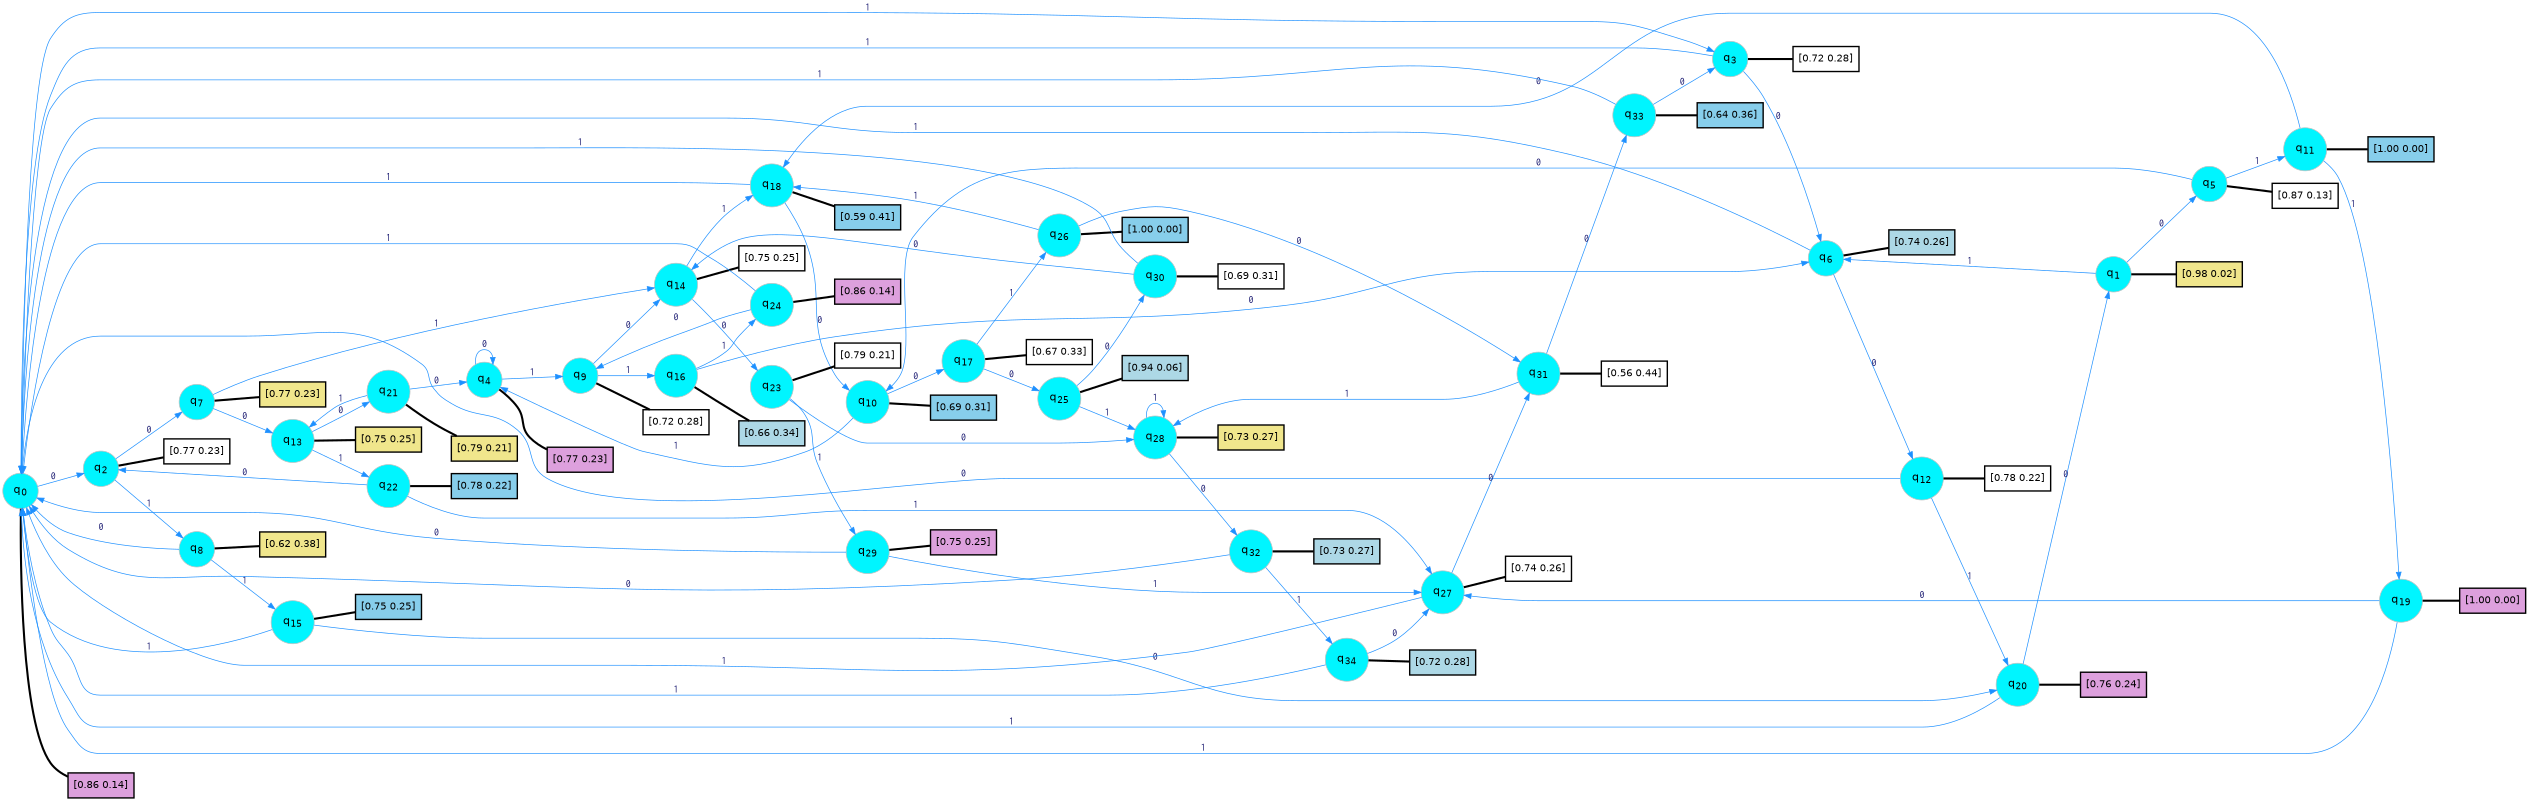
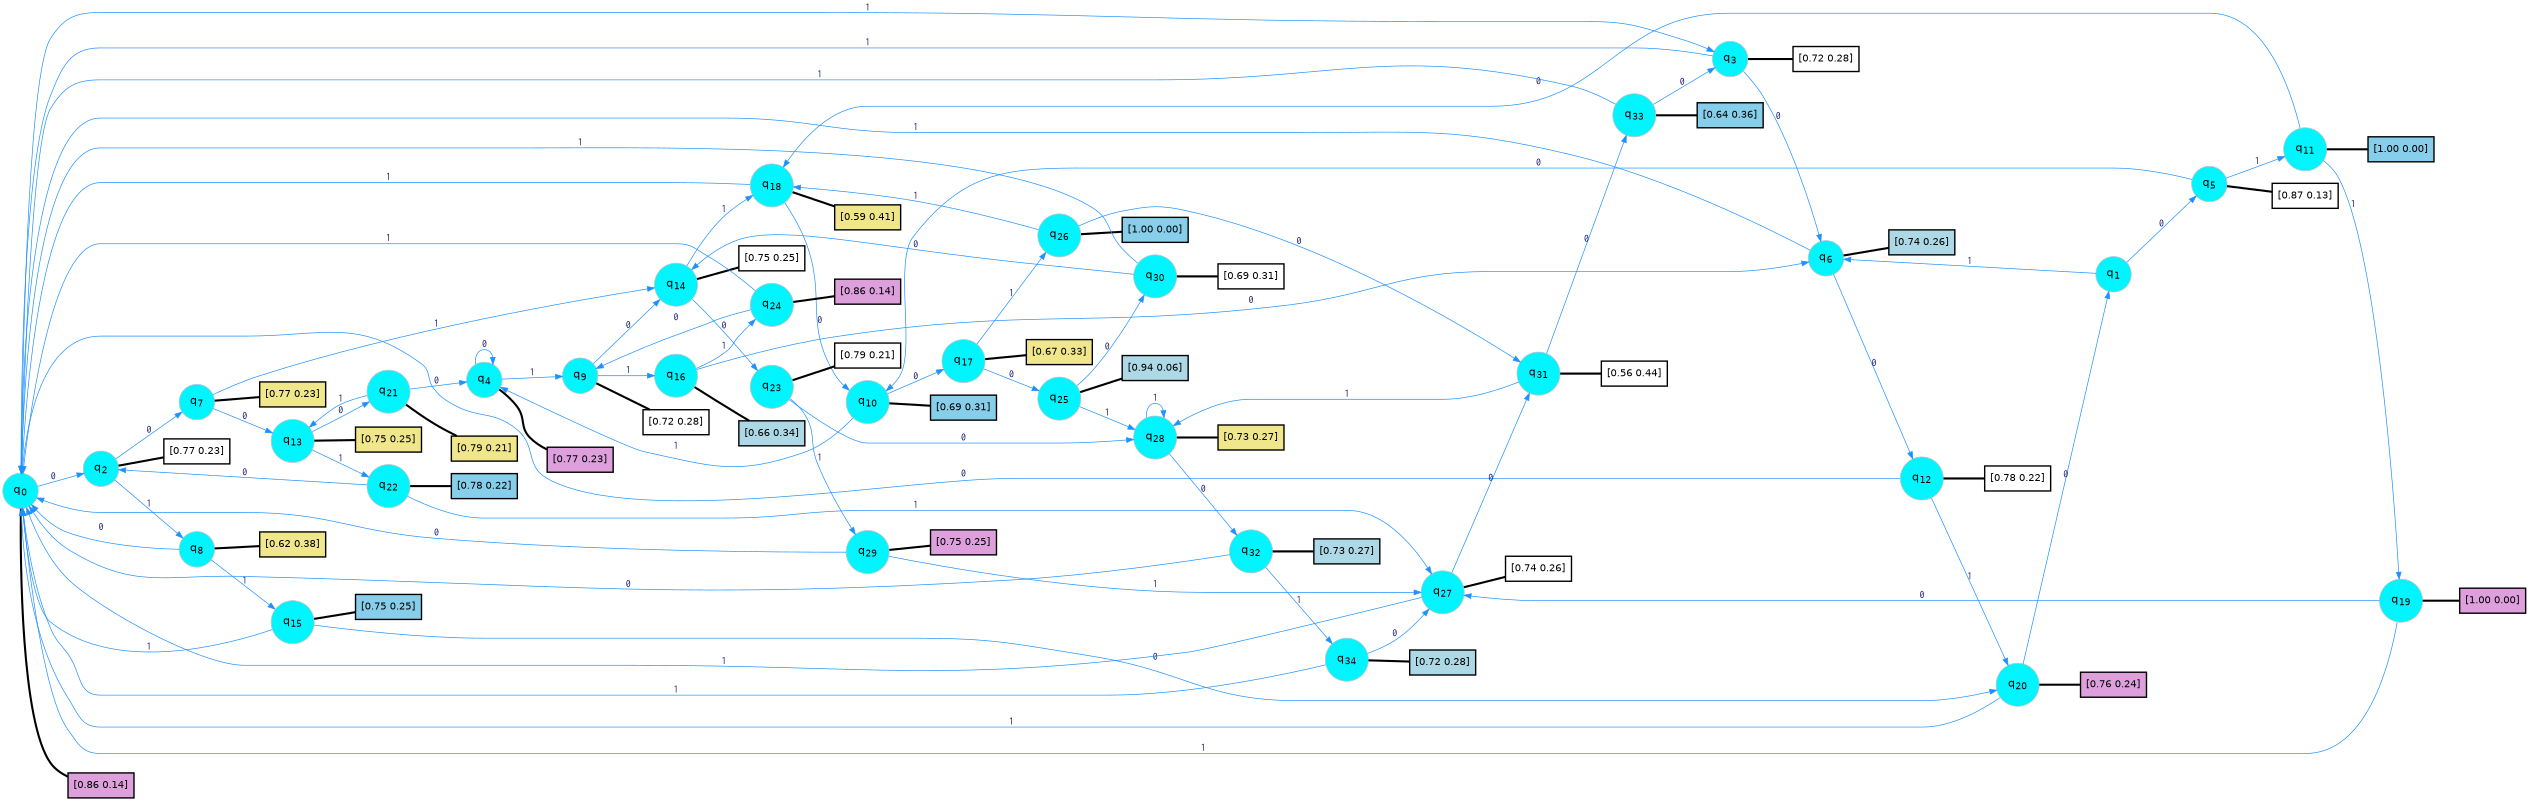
  digraph {
    rankdir=LR
    node [color=gray fillcolor=turquoise1 fontcolor=black fontname=Helvetica fontsize=16 fontweight=bold shape=circle style=filled]
    edge [arrowsize=1 color=dodgerblue1 fontcolor=midnightblue fontname=courier fontweight=bold penwidth=1 style=solid weight=20]
    n1 [label=<q<SUB>0</SUB>>]
    n2 [label=<q<SUB>2</SUB>>]
    n3 [label=<q<SUB>3</SUB>>]
    n4 [color=black fillcolor=plum fontsize=14 label="[0.86 0.14]" penwidth=2 shape=box]
    n5 [label=<q<SUB>7</SUB>>]
    n6 [label=<q<SUB>8</SUB>>]
    n7 [color=black fillcolor=white fontsize=14 label="[0.77 0.23]" penwidth=2 shape=box]
    n8 [label=<q<SUB>6</SUB>>]
    n9 [color=black fillcolor=white fontsize=14 label="[0.72 0.28]" penwidth=2 shape=box]
    n10 [label=<q<SUB>1</SUB>>]
    n11 [label=<q<SUB>5</SUB>>]
-   n12 [color=black fillcolor=khaki fontsize=14 label="[0.98 0.02]" penwidth=2 shape=box]
    n13 [label=<q<SUB>10</SUB>>]
    n14 [label=<q<SUB>11</SUB>>]
    n15 [color=black fillcolor=white fontsize=14 label="[0.87 0.13]" penwidth=2 shape=box]
    n16 [label=<q<SUB>12</SUB>>]
    n17 [color=black fillcolor=lightblue fontsize=14 label="[0.74 0.26]" penwidth=2 shape=box]
    n18 [label=<q<SUB>13</SUB>>]
    n19 [label=<q<SUB>14</SUB>>]
    n20 [color=black fillcolor=khaki fontsize=14 label="[0.77 0.23]" penwidth=2 shape=box]
    n21 [label=<q<SUB>15</SUB>>]
    n22 [color=black fillcolor=khaki fontsize=14 label="[0.62 0.38]" penwidth=2 shape=box]
    n23 [label=<q<SUB>4</SUB>>]
    n24 [label=<q<SUB>9</SUB>>]
    n25 [color=black fillcolor=plum fontsize=14 label="[0.77 0.23]" penwidth=2 shape=box]
    n26 [label=<q<SUB>16</SUB>>]
    n27 [color=black fillcolor=white fontsize=14 label="[0.72 0.28]" penwidth=2 shape=box]
    n28 [label=<q<SUB>17</SUB>>]
    n29 [color=black fillcolor=skyblue fontsize=14 label="[0.69 0.31]" penwidth=2 shape=box]
    n30 [label=<q<SUB>18</SUB>>]
    n31 [label=<q<SUB>19</SUB>>]
    n32 [color=black fillcolor=skyblue fontsize=14 label="[1.00 0.00]" penwidth=2 shape=box]
    n33 [label=<q<SUB>20</SUB>>]
    n34 [color=black fillcolor=white fontsize=14 label="[0.78 0.22]" penwidth=2 shape=box]
    n35 [label=<q<SUB>21</SUB>>]
    n36 [label=<q<SUB>22</SUB>>]
    n37 [color=black fillcolor=khaki fontsize=14 label="[0.75 0.25]" penwidth=2 shape=box]
    n38 [label=<q<SUB>23</SUB>>]
    n39 [color=black fillcolor=white fontsize=14 label="[0.75 0.25]" penwidth=2 shape=box]
    n40 [color=black fillcolor=skyblue fontsize=14 label="[0.75 0.25]" penwidth=2 shape=box]
    n41 [label=<q<SUB>24</SUB>>]
    n42 [color=black fillcolor=lightblue fontsize=14 label="[0.66 0.34]" penwidth=2 shape=box]
    n43 [label=<q<SUB>25</SUB>>]
    n44 [label=<q<SUB>26</SUB>>]
-   n45 [color=black fillcolor=white fontsize=14 label="[0.67 0.33]" penwidth=2 shape=box]
-   n46 [color=black fillcolor=skyblue fontsize=14 label="[0.59 0.41]" penwidth=2 shape=box]
+   n45 [color=black fillcolor=khaki fontsize=14 label="[0.67 0.33]" penwidth=2 shape=box]
+   n46 [color=black fillcolor=khaki fontsize=14 label="[0.59 0.41]" penwidth=2 shape=box]
    n47 [label=<q<SUB>27</SUB>>]
    n48 [color=black fillcolor=plum fontsize=14 label="[1.00 0.00]" penwidth=2 shape=box]
    n49 [color=black fillcolor=plum fontsize=14 label="[0.76 0.24]" penwidth=2 shape=box]
    n50 [color=black fillcolor=khaki fontsize=14 label="[0.79 0.21]" penwidth=2 shape=box]
    n51 [color=black fillcolor=skyblue fontsize=14 label="[0.78 0.22]" penwidth=2 shape=box]
    n52 [label=<q<SUB>28</SUB>>]
    n53 [label=<q<SUB>29</SUB>>]
    n54 [color=black fillcolor=white fontsize=14 label="[0.79 0.21]" penwidth=2 shape=box]
    n55 [color=black fillcolor=plum fontsize=14 label="[0.86 0.14]" penwidth=2 shape=box]
    n56 [label=<q<SUB>30</SUB>>]
    n57 [color=black fillcolor=lightblue fontsize=14 label="[0.94 0.06]" penwidth=2 shape=box]
    n58 [label=<q<SUB>31</SUB>>]
    n59 [color=black fillcolor=skyblue fontsize=14 label="[1.00 0.00]" penwidth=2 shape=box]
    n60 [color=black fillcolor=white fontsize=14 label="[0.74 0.26]" penwidth=2 shape=box]
    n61 [label=<q<SUB>32</SUB>>]
    n62 [color=black fillcolor=khaki fontsize=14 label="[0.73 0.27]" penwidth=2 shape=box]
    n63 [color=black fillcolor=plum fontsize=14 label="[0.75 0.25]" penwidth=2 shape=box]
    n64 [color=black fillcolor=white fontsize=14 label="[0.69 0.31]" penwidth=2 shape=box]
    n65 [label=<q<SUB>33</SUB>>]
    n66 [color=black fillcolor=white fontsize=14 label="[0.56 0.44]" penwidth=2 shape=box]
    n67 [label=<q<SUB>34</SUB>>]
    n68 [color=black fillcolor=lightblue fontsize=14 label="[0.73 0.27]" penwidth=2 shape=box]
    n69 [color=black fillcolor=skyblue fontsize=14 label="[0.64 0.36]" penwidth=2 shape=box]
    n70 [color=black fillcolor=lightblue fontsize=14 label="[0.72 0.28]" penwidth=2 shape=box]
    n1 -> n2 [label=0]
    n1 -> n3 [label=1]
    n1 -> n4 [arrowhead=none color=black penwidth=3]
    n2 -> n5 [label=0]
    n2 -> n6 [label=1]
    n2 -> n7 [arrowhead=none color=black penwidth=3]
    n3 -> n1 [label=1]
    n3 -> n8 [label=0]
    n3 -> n9 [arrowhead=none color=black penwidth=3]
    n5 -> n18 [label=0]
    n5 -> n19 [label=1]
    n5 -> n20 [arrowhead=none color=black penwidth=3]
    n6 -> n1 [label=0]
    n6 -> n21 [label=1]
    n6 -> n22 [arrowhead=none color=black penwidth=3]
    n8 -> n1 [label=1]
    n8 -> n16 [label=0]
    n8 -> n17 [arrowhead=none color=black penwidth=3]
    n10 -> n8 [label=1]
    n10 -> n11 [label=0]
-   n10 -> n12 [arrowhead=none color=black penwidth=3]
    n11 -> n13 [label=0]
    n11 -> n14 [label=1]
    n11 -> n15 [arrowhead=none color=black penwidth=3]
    n13 -> n23 [label=1]
    n13 -> n28 [label=0]
    n13 -> n29 [arrowhead=none color=black penwidth=3]
    n14 -> n30 [label=0]
    n14 -> n31 [label=1]
    n14 -> n32 [arrowhead=none color=black penwidth=3]
    n16 -> n1 [label=0]
    n16 -> n33 [label=1]
    n16 -> n34 [arrowhead=none color=black penwidth=3]
    n18 -> n35 [label=0]
    n18 -> n36 [label=1]
    n18 -> n37 [arrowhead=none color=black penwidth=3]
    n19 -> n30 [label=1]
    n19 -> n38 [label=0]
    n19 -> n39 [arrowhead=none color=black penwidth=3]
    n21 -> n1 [label=1]
    n21 -> n33 [label=0]
    n21 -> n40 [arrowhead=none color=black penwidth=3]
    n23 -> n23 [label=0]
    n23 -> n24 [label=1]
    n23 -> n25 [arrowhead=none color=black penwidth=3]
    n24 -> n19 [label=0]
    n24 -> n26 [label=1]
    n24 -> n27 [arrowhead=none color=black penwidth=3]
    n26 -> n8 [label=0]
    n26 -> n41 [label=1]
    n26 -> n42 [arrowhead=none color=black penwidth=3]
    n28 -> n43 [label=0]
    n28 -> n44 [label=1]
    n28 -> n45 [arrowhead=none color=black penwidth=3]
    n30 -> n1 [label=1]
    n30 -> n13 [label=0]
    n30 -> n46 [arrowhead=none color=black penwidth=3]
    n31 -> n1 [label=1]
    n31 -> n47 [label=0]
    n31 -> n48 [arrowhead=none color=black penwidth=3]
    n33 -> n1 [label=1]
    n33 -> n10 [label=0]
    n33 -> n49 [arrowhead=none color=black penwidth=3]
    n35 -> n18 [label=1]
    n35 -> n23 [label=0]
    n35 -> n50 [arrowhead=none color=black penwidth=3]
    n36 -> n2 [label=0]
    n36 -> n47 [label=1]
    n36 -> n51 [arrowhead=none color=black penwidth=3]
    n38 -> n52 [label=0]
    n38 -> n53 [label=1]
    n38 -> n54 [arrowhead=none color=black penwidth=3]
    n41 -> n1 [label=1]
    n41 -> n24 [label=0]
    n41 -> n55 [arrowhead=none color=black penwidth=3]
    n43 -> n52 [label=1]
    n43 -> n56 [label=0]
    n43 -> n57 [arrowhead=none color=black penwidth=3]
    n44 -> n30 [label=1]
    n44 -> n58 [label=0]
    n44 -> n59 [arrowhead=none color=black penwidth=3]
    n47 -> n1 [label=1]
    n47 -> n58 [label=0]
    n47 -> n60 [arrowhead=none color=black penwidth=3]
    n52 -> n52 [label=1]
    n52 -> n61 [label=0]
    n52 -> n62 [arrowhead=none color=black penwidth=3]
    n53 -> n1 [label=0]
    n53 -> n47 [label=1]
    n53 -> n63 [arrowhead=none color=black penwidth=3]
    n56 -> n1 [label=1]
    n56 -> n19 [label=0]
    n56 -> n64 [arrowhead=none color=black penwidth=3]
    n58 -> n52 [label=1]
    n58 -> n65 [label=0]
    n58 -> n66 [arrowhead=none color=black penwidth=3]
    n61 -> n1 [label=0]
    n61 -> n67 [label=1]
    n61 -> n68 [arrowhead=none color=black penwidth=3]
    n65 -> n1 [label=1]
    n65 -> n3 [label=0]
    n65 -> n69 [arrowhead=none color=black penwidth=3]
    n67 -> n1 [label=1]
    n67 -> n47 [label=0]
    n67 -> n70 [arrowhead=none color=black penwidth=3]
  }
